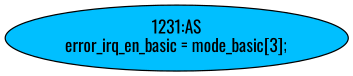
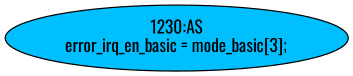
  strict digraph {
    fontname=Oswald
-   n1 [ast="<pyverilog.vparser.ast.Assign object at 0x7fd773257d50>" def_var="['error_irq_en_basic']" fillcolor=deepskyblue label="1231:AS\nerror_irq_en_basic = mode_basic[3];" statements="[]" style=filled typ=Assign use_var="['mode_basic']" fontname=Oswald]
+   n1 [ast="<pyverilog.vparser.ast.Assign object at 0x7fd773257d50>" def_var="['error_irq_en_basic']" fillcolor=deepskyblue label="1230:AS\nerror_irq_en_basic = mode_basic[3];" statements="[]" style=filled typ=Assign use_var="['mode_basic']" fontname=Oswald]
  }
